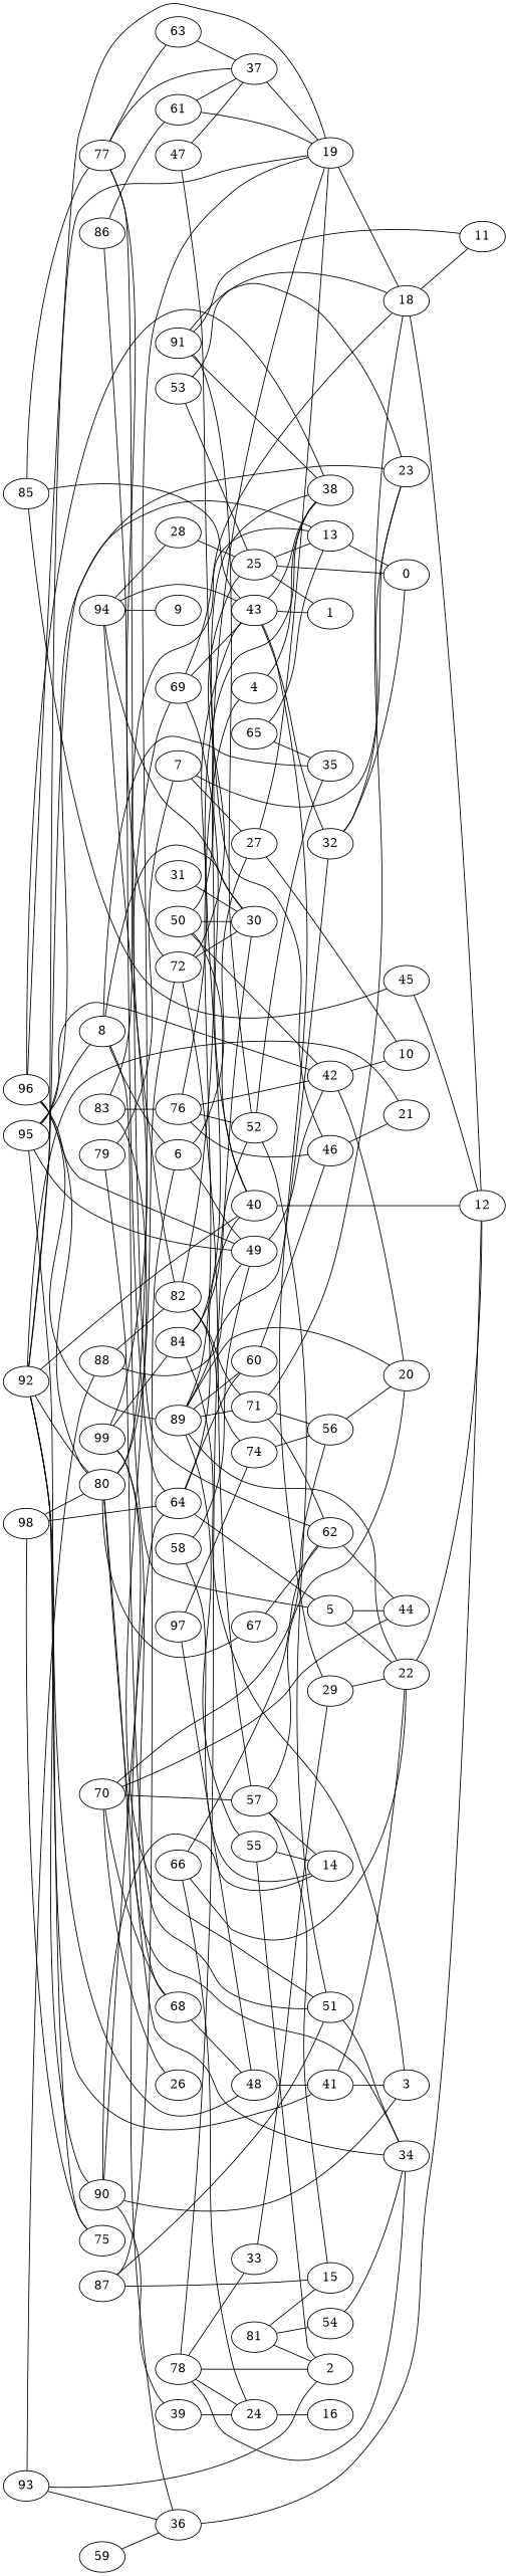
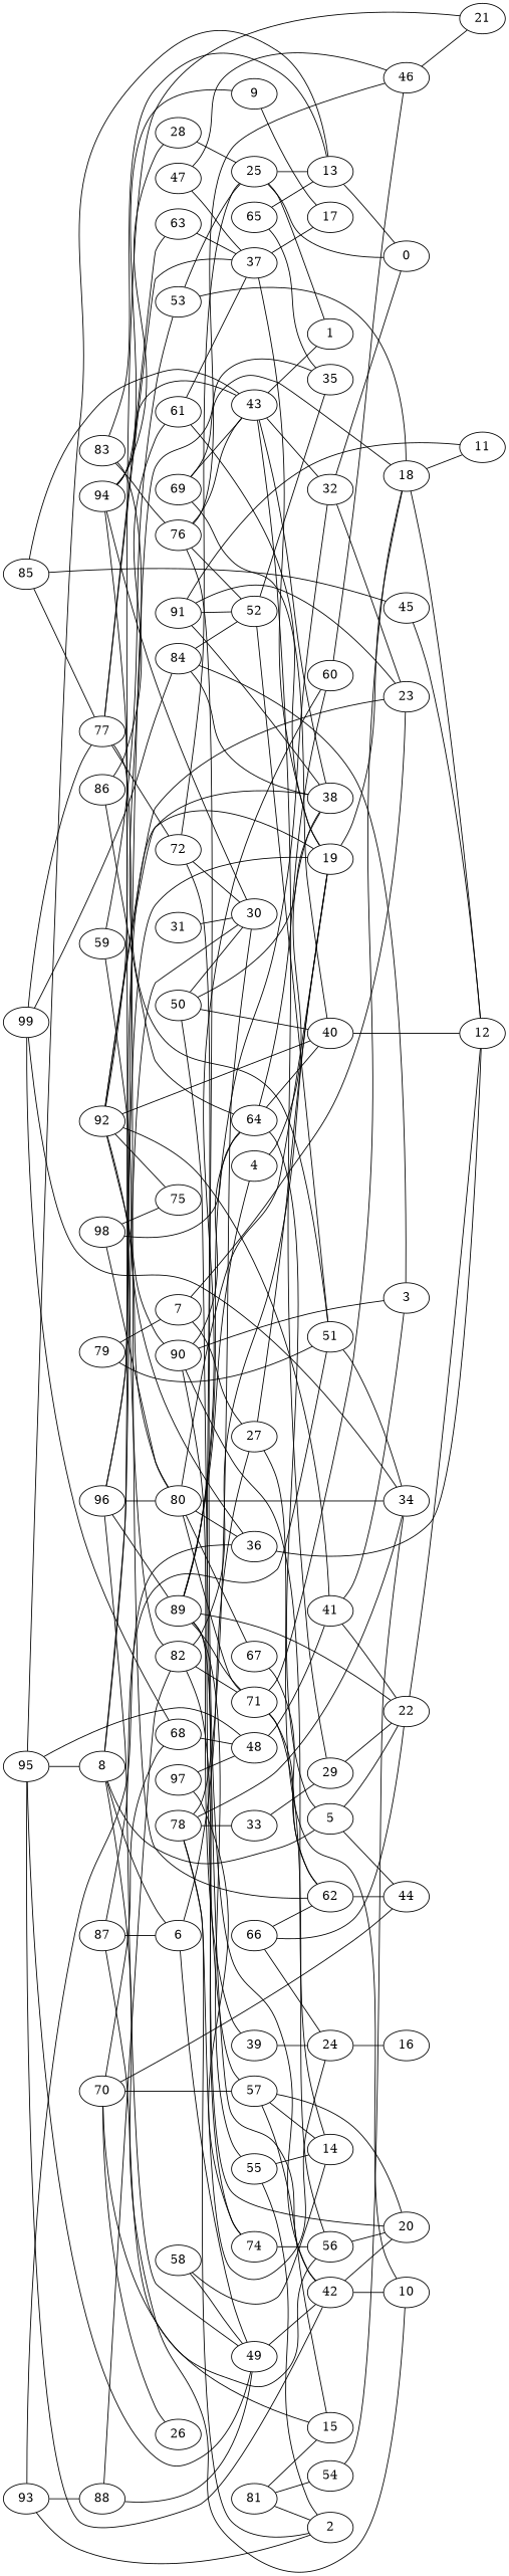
  digraph {
    rankdir=LR
    edge [color=black dir=none]
    7
    23
    27
    10
    19
    65
    35
    13
    0
    78
    34
    30
    33
    24
    29
    16
    72
    25
    57
    1
    15
    14
    20
    22
    87
    6
    51
    49
    5
    44
    8
    53
    18
    11
    12
    71
    56
    62
    84
    52
    3
    38
    26
    58
    42
+   17
    92
    75
    21
    41
    80
    90
    40
    36
    31
    67
    64
    39
    79
    99
    68
    77
    48
    63
    37
    85
    43
    45
    32
    86
    61
    60
    91
    46
    54
    4
    69
    95
    81
    2
    89
    55
    82
    74
    98
    28
    83
    76
    93
    88
    9
    97
    94
    66
    70
    59
    50
    96
    47
    subgraph sub_1 {
      7
      23
      27
      10
      19
      65
      35
      13
      0
      78
      34
      30
      33
      24
      29
      16
      72
      25
      57
      1
      15
      14
      20
      22
      87
      6
      51
      49
      5
      44
      8
      53
      18
      11
      12
      71
      56
      62
      84
      52
      3
      38
      26
      58
      42
+     17
      92
      75
      21
      41
      80
      90
      40
      36
      31
      67
      64
      39
      79
      99
      68
      77
      48
      63
      37
      85
      43
      45
      32
      86
      61
      60
      91
      46
      54
      4
      69
      95
      81
      2
      89
      55
      82
      74
      98
      28
      83
      76
      93
      88
      9
      97
      94
      66
      70
      59
      50
      96
      47
    }
    7 -> 23
    7 -> 27
    27 -> 10
    27 -> 19
    19 -> 18
    65 -> 35
    65 -> 13
    13 -> 0
    78 -> 34
    78 -> 30
    78 -> 33
    78 -> 24
    78 -> 2
    33 -> 29
    24 -> 16
    29 -> 22
    72 -> 30
    72 -> 25
    72 -> 57
    25 -> 13
    25 -> 0
    25 -> 1
    57 -> 15
    57 -> 14
    57 -> 20
    22 -> 12
    87 -> 15
    87 -> 6
    87 -> 51
    6 -> 27
    6 -> 49
    51 -> 34
    49 -> 42
    5 -> 22
    5 -> 44
+   8 -> 10
    8 -> 35
    8 -> 30
    8 -> 6
    8 -> 5
    53 -> 25
    53 -> 18
    18 -> 11
    18 -> 12
    71 -> 18
    71 -> 56
    71 -> 62
    56 -> 20
    62 -> 44
    84 -> 52
    84 -> 3
    84 -> 38
    52 -> 35
    52 -> 51
    58 -> 14
    58 -> 49
    42 -> 10
    42 -> 20
    92 -> 23
    92 -> 19
    92 -> 75
    92 -> 21
    92 -> 41
    92 -> 80
    92 -> 90
    92 -> 40
    41 -> 22
    41 -> 3
    80 -> 19
    80 -> 34
-   80 -> 72
+   80 -> 71
    80 -> 36
    80 -> 67
    90 -> 14
    90 -> 3
    90 -> 64
    90 -> 39
    40 -> 12
    36 -> 12
    31 -> 30
    67 -> 62
    64 -> 5
    64 -> 40
    64 -> 60
    39 -> 24
    79 -> 7
    79 -> 51
    99 -> 34
    99 -> 84
    99 -> 68
-   99 -> 69
+   99 -> 77
    68 -> 48
    77 -> 72
    77 -> 62
    77 -> 63
    77 -> 37
    48 -> 41
    63 -> 37
    37 -> 19
+   37 -> 17
    85 -> 77
    85 -> 43
    85 -> 45
    43 -> 29
    43 -> 1
    43 -> 38
    43 -> 32
    45 -> 12
    32 -> 23
    32 -> 0
    86 -> 64
    86 -> 61
    61 -> 19
    61 -> 37
    60 -> 46
    91 -> 23
    91 -> 11
    91 -> 52
    91 -> 38
    46 -> 21
    54 -> 34
    4 -> 38
    69 -> 18
    69 -> 40
    69 -> 43
    95 -> 13
    95 -> 49
    95 -> 8
    95 -> 42
    95 -> 48
    81 -> 15
    81 -> 54
    81 -> 2
    89 -> 20
    89 -> 22
    89 -> 71
    89 -> 32
    89 -> 60
    89 -> 4
    89 -> 55
    55 -> 14
    55 -> 2
    82 -> 19
    82 -> 71
    82 -> 74
    74 -> 56
    98 -> 75
    98 -> 80
    98 -> 64
    28 -> 25
    83 -> 13
    83 -> 51
    83 -> 76
    76 -> 52
    76 -> 42
    76 -> 43
    76 -> 46
    93 -> 36
    93 -> 2
    93 -> 88
    88 -> 49
    88 -> 82
+   9 -> 17
    97 -> 48
    97 -> 74
    94 -> 30
    94 -> 43
    94 -> 82
    94 -> 28
    94 -> 9
    66 -> 24
    66 -> 22
    66 -> 62
    70 -> 57
    70 -> 44
    70 -> 56
    70 -> 26
    70 -> 68
+   59 -> 53
    59 -> 36
    50 -> 30
    50 -> 38
    50 -> 42
    50 -> 40
    96 -> 19
    96 -> 49
    96 -> 38
    96 -> 80
    96 -> 89
    47 -> 37
    47 -> 46
  }
